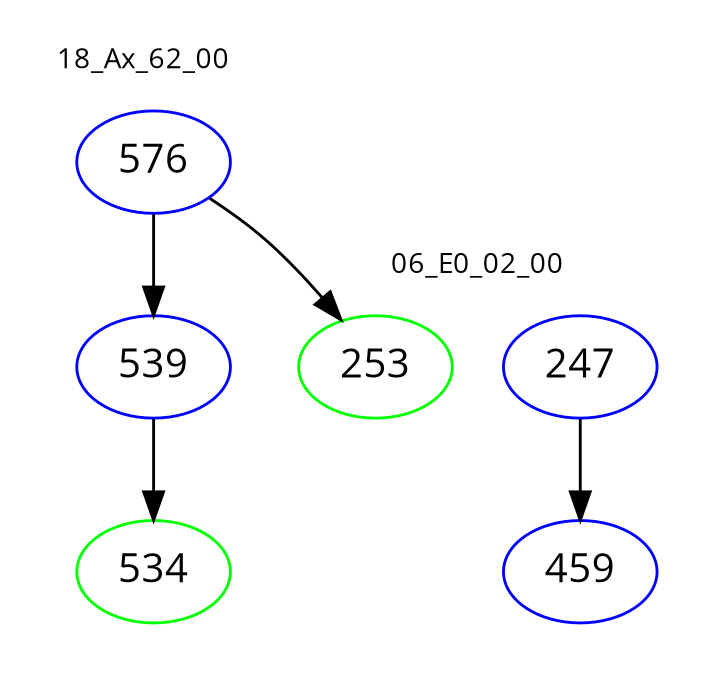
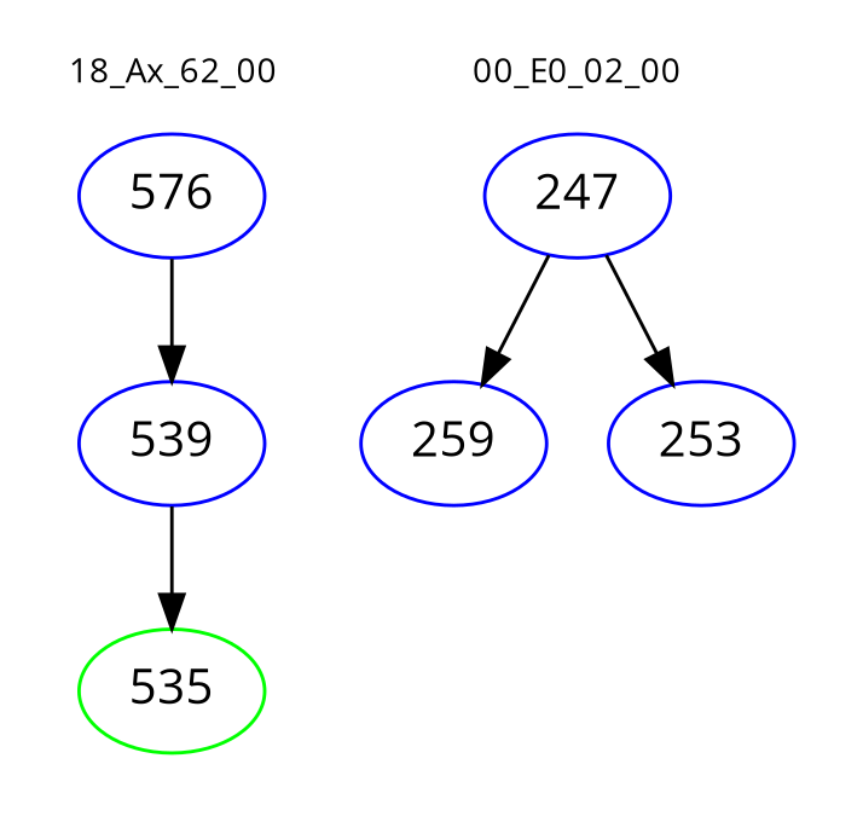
  digraph {
    fontname="Open Sans"
    node [color=blue fontname="Open Sans"]
    edge [color=black fontname="Open Sans"]
    n1 [label=539]
-   n2 [color=green label=534]
+   n2 [color=green label=535]
    n3 [label=576]
    n4 [label=247]
-   n5 [label=459]
-   n6 [color=green label=253]
+   n5 [label=259]
+   n6 [label=253]
    subgraph cluster_1 {
      color=white
      fontsize=10
      label="18_Ax_62_00"
      n1
      n2
      n3
    }
    subgraph cluster_2 {
      color=white
      fontsize=10
-     label="06_E0_02_00"
+     label="00_E0_02_00"
      n4
      n5
      n6
    }
    n1 -> n2
    n3 -> n1
    n4 -> n5
-   n3 -> n6
+   n4 -> n6
  }
